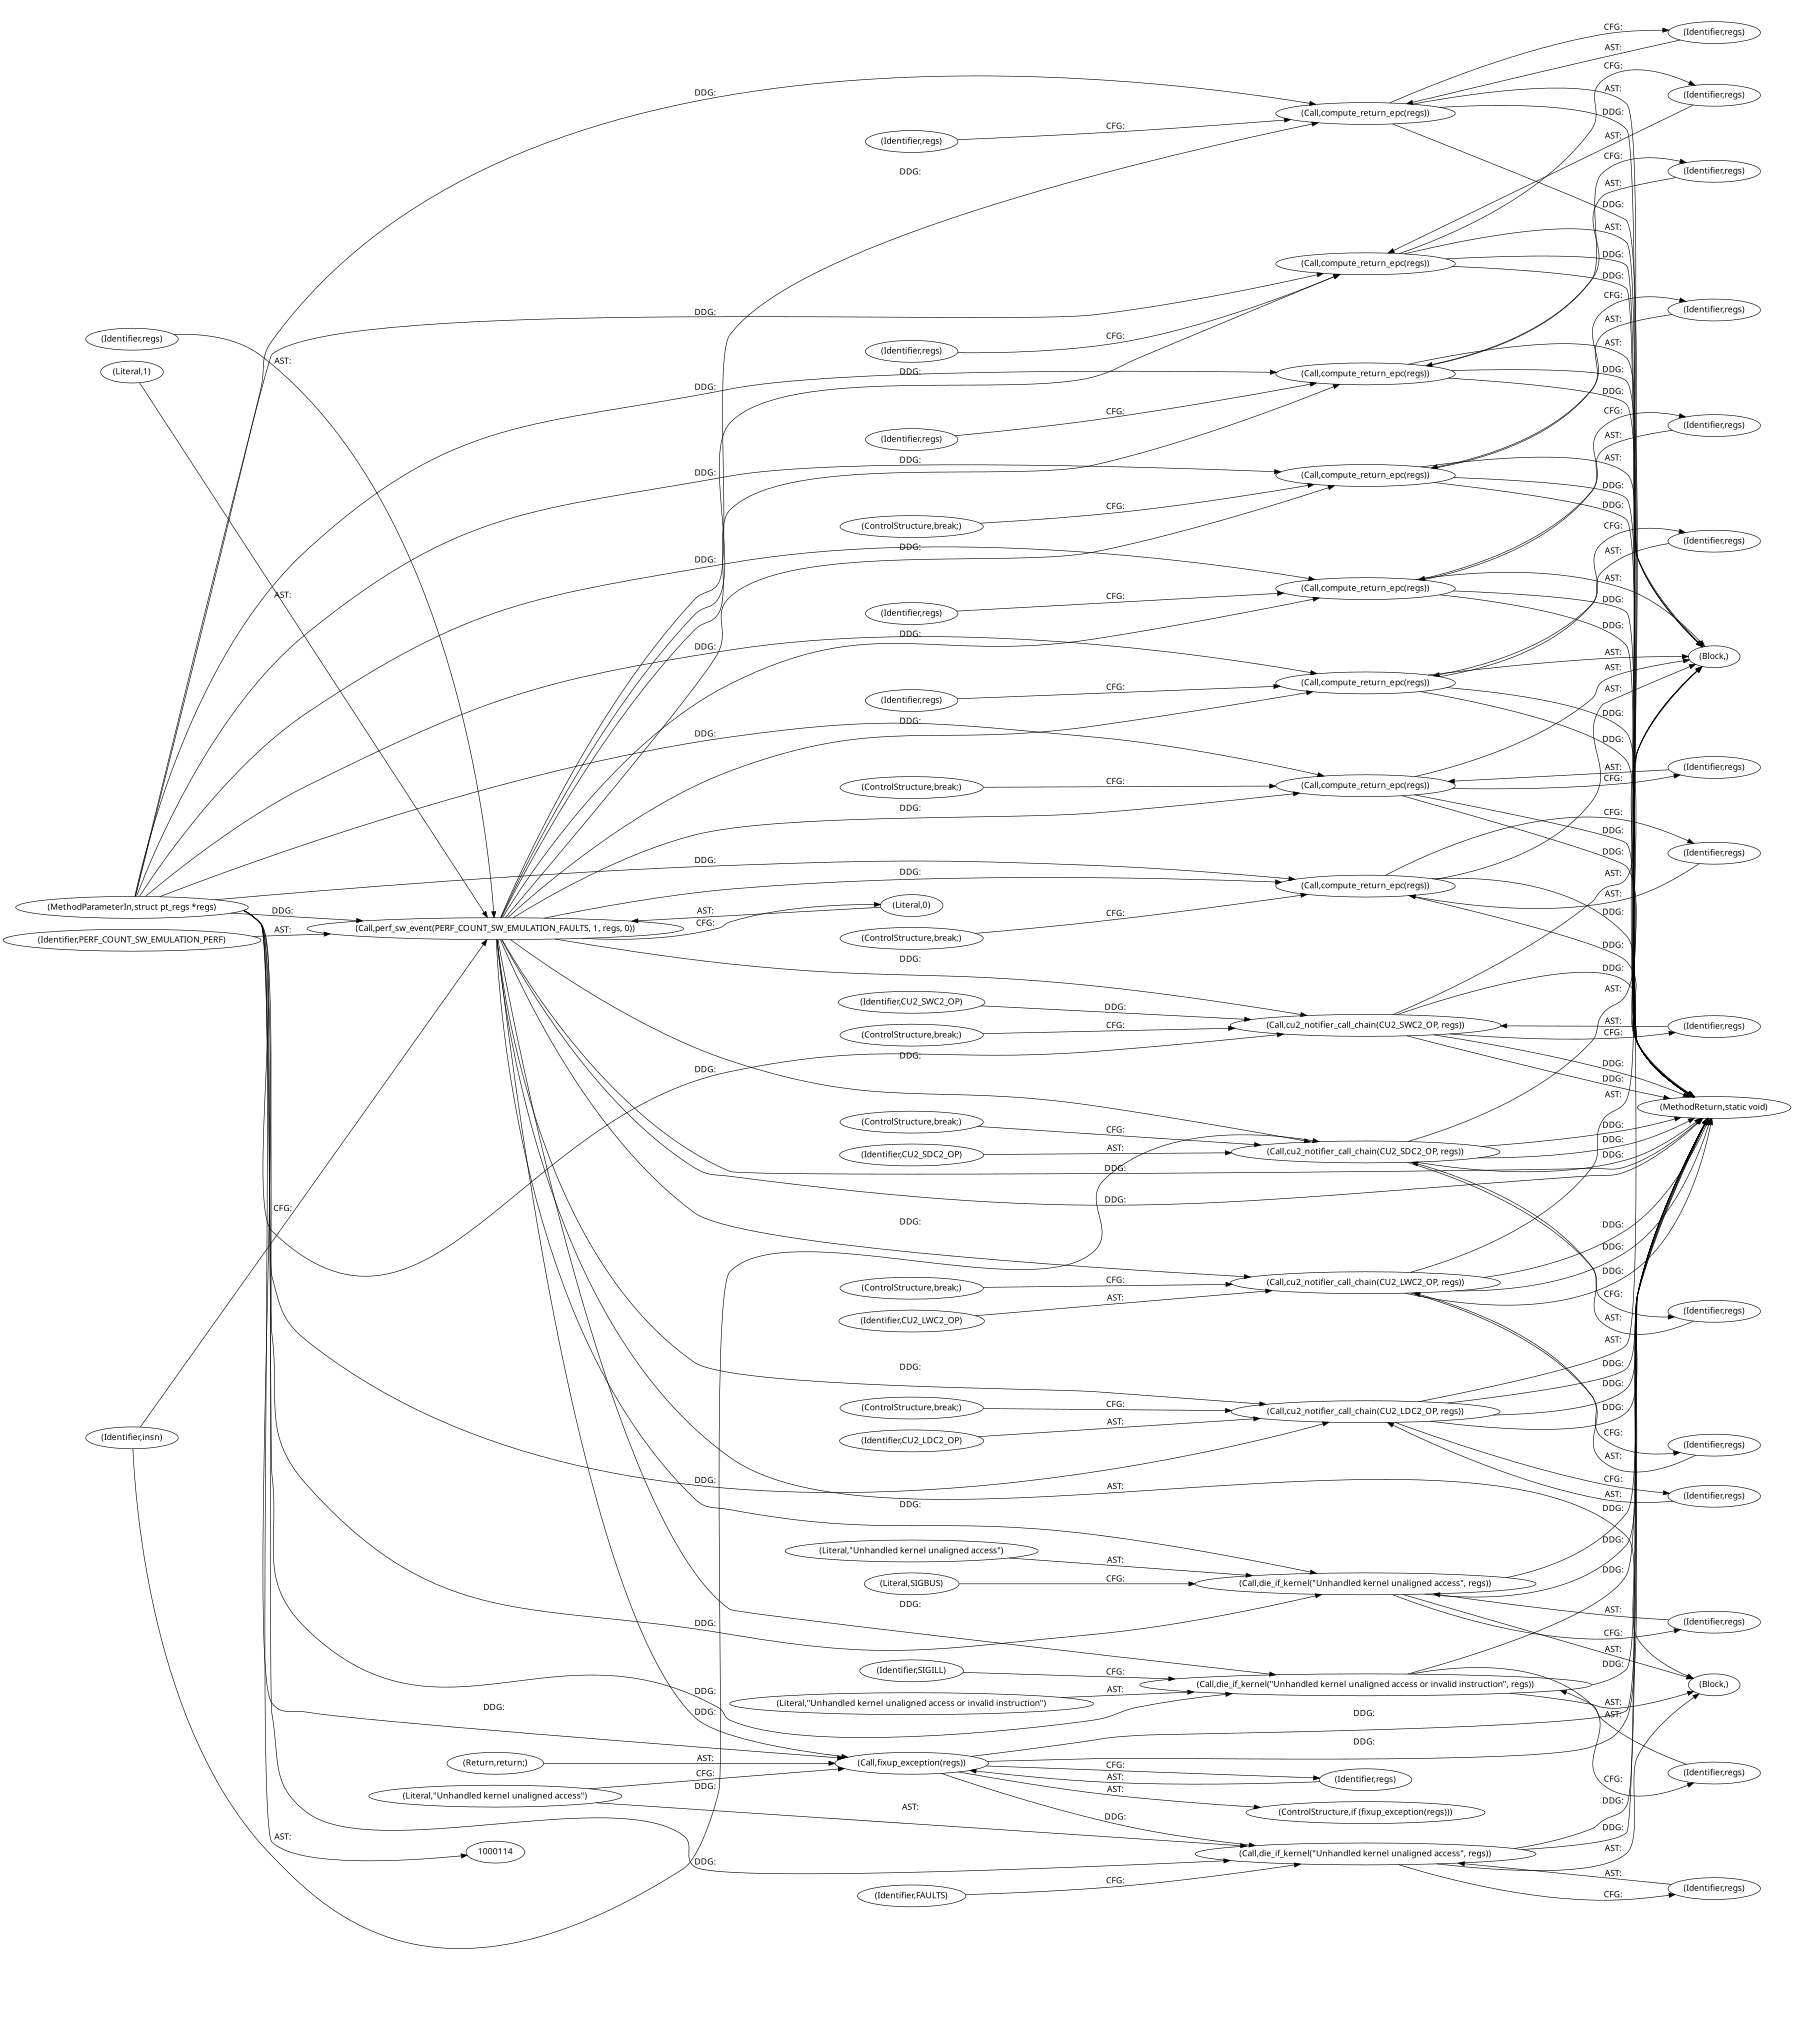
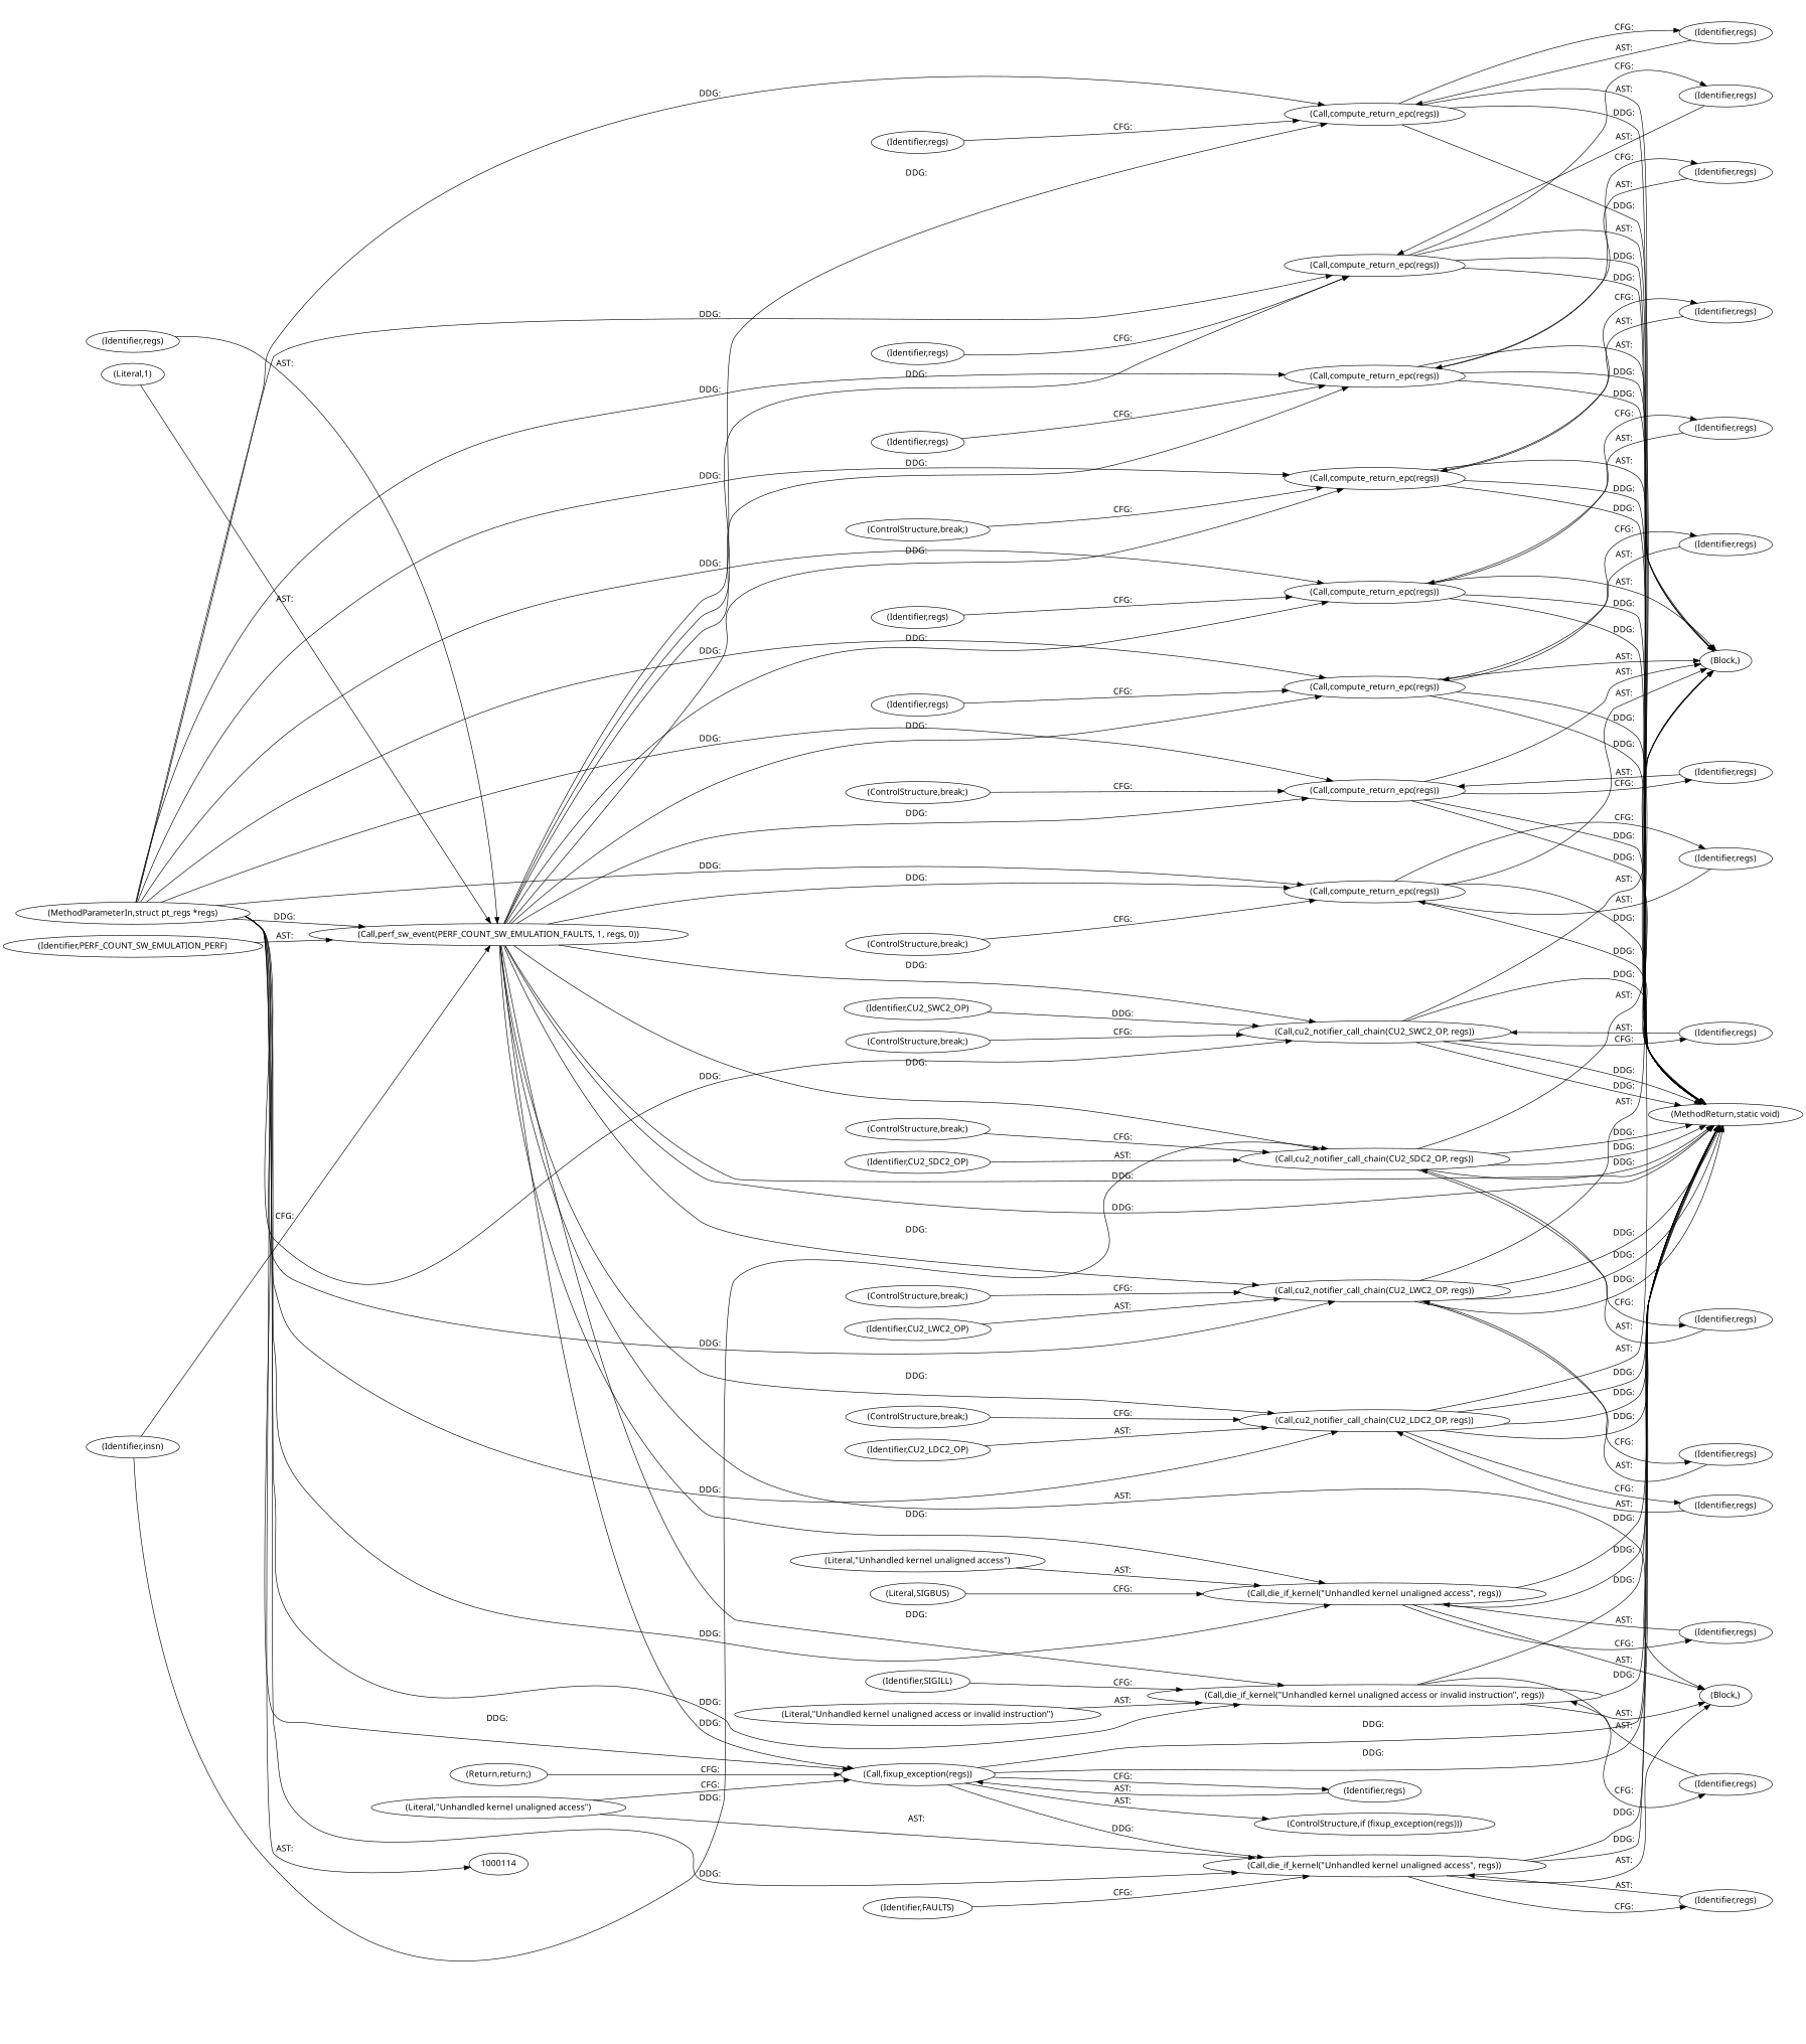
  digraph {
    fontname="Noto Sans"
    rankdir=LR
    node [fontname="Noto Sans"]
    edge [fontname="Noto Sans"]
    n1 [label="(Call,perf_sw_event(PERF_COUNT_SW_EMULATION_FAULTS, 1, regs, 0))"]
    n2 [label="(Call,compute_return_epc(regs))"]
    n3 [label="(Call,compute_return_epc(regs))"]
    n4 [label="(Call,compute_return_epc(regs))"]
    n5 [label="(Call,compute_return_epc(regs))"]
    n6 [label="(Call,compute_return_epc(regs))"]
    n7 [label="(Call,compute_return_epc(regs))"]
    n8 [label="(Call,compute_return_epc(regs))"]
    n9 [label="(Call,compute_return_epc(regs))"]
    n10 [label="(Call,cu2_notifier_call_chain(CU2_LWC2_OP, regs))"]
    n11 [label="(Call,cu2_notifier_call_chain(CU2_LDC2_OP, regs))"]
    n12 [label="(Call,cu2_notifier_call_chain(CU2_SWC2_OP, regs))"]
    n13 [label="(Call,cu2_notifier_call_chain(CU2_SDC2_OP, regs))"]
    n14 [label="(Call,fixup_exception(regs))"]
    n15 [label="(Call,die_if_kernel(\"Unhandled kernel unaligned access\", regs))"]
    n16 [label="(Call,die_if_kernel(\"Unhandled kernel unaligned access or invalid instruction\", regs))"]
    n17 [label="(MethodReturn,static void)"]
    n18 [label="(Block,)"]
-   n19 [label="(Literal,0)"]
    n20 [label="(Identifier,regs)"]
    n21 [label="(Block,)"]
    n22 [label="(Identifier,regs)"]
    n23 [label="(Identifier,regs)"]
    n24 [label="(Identifier,regs)"]
    n25 [label="(Identifier,regs)"]
    n26 [label="(Identifier,regs)"]
    n27 [label="(Identifier,regs)"]
    n28 [label="(Identifier,regs)"]
    n29 [label="(Identifier,regs)"]
    n30 [label="(Identifier,regs)"]
    n31 [label="(Identifier,regs)"]
    n32 [label="(Identifier,regs)"]
    n33 [label="(Call,die_if_kernel(\"Unhandled kernel unaligned access\", regs))"]
    n34 [label="(Identifier,regs)"]
    n35 [label="(ControlStructure,if (fixup_exception(regs)))"]
    n36 [label="(Identifier,regs)"]
    n37 [label="(Identifier,regs)"]
    n38 [label="(MethodParameterIn,struct pt_regs *regs)"]
    1000114
    n40 [label="(Identifier,regs)"]
    n41 [label="(Return,return;)"]
    n42 [label="(Literal,\"Unhandled kernel unaligned access or invalid instruction\")"]
    n43 [label="(Identifier,regs)"]
    n44 [label="(Identifier,PERF_COUNT_SW_EMULATION_PERF)"]
    n45 [label="(Identifier,CU2_SDC2_OP)"]
    n46 [label="(Identifier,regs)"]
    n47 [label="(ControlStructure,break;)"]
    n48 [label="(Identifier,SIGILL)"]
    n49 [label="(Identifier,regs)"]
    n50 [label="(Identifier,regs)"]
    n51 [label="(Literal,SIGBUS)"]
    n52 [label="(ControlStructure,break;)"]
    n53 [label="(Identifier,regs)"]
    n54 [label="(ControlStructure,break;)"]
    n55 [label="(Literal,1)"]
    n56 [label="(Identifier,CU2_LWC2_OP)"]
    n57 [label="(Identifier,CU2_SWC2_OP)"]
    n58 [label="(ControlStructure,break;)"]
    n59 [label="(ControlStructure,break;)"]
    n60 [label="(ControlStructure,break;)"]
    n61 [label="(ControlStructure,break;)"]
    n62 [label="(Identifier,regs)"]
    n63 [label="(Identifier,insn)"]
    n64 [label="(Identifier,CU2_LDC2_OP)"]
    n65 [label="(Identifier,FAULTS)"]
    n66 [label="(Literal,\"Unhandled kernel unaligned access\")"]
    n67 [label="(Literal,\"Unhandled kernel unaligned access\")"]
    n1 -> n2 [label="DDG: "]
    n1 -> n3 [label="DDG: "]
    n1 -> n4 [label="DDG: "]
    n1 -> n5 [label="DDG: "]
    n1 -> n6 [label="DDG: "]
    n1 -> n7 [label="DDG: "]
    n1 -> n8 [label="DDG: "]
    n1 -> n9 [label="DDG: "]
    n1 -> n10 [label="DDG: "]
    n1 -> n11 [label="DDG: "]
    n1 -> n12 [label="DDG: "]
    n1 -> n13 [label="DDG: "]
    n1 -> n14 [label="DDG: "]
    n1 -> n15 [label="DDG: "]
    n1 -> n16 [label="DDG: "]
    n1 -> n17 [label="DDG: "]
    n1 -> n17 [label="DDG: "]
    n1 -> n18 [label="AST: "]
-   n1 -> n19 [label="CFG: "]
    n2 -> n17 [label="DDG: "]
    n2 -> n17 [label="DDG: "]
    n2 -> n20 [label="CFG: "]
    n2 -> n21 [label="AST: "]
    n3 -> n17 [label="DDG: "]
    n3 -> n17 [label="DDG: "]
    n3 -> n21 [label="AST: "]
    n3 -> n22 [label="CFG: "]
    n4 -> n17 [label="DDG: "]
    n4 -> n17 [label="DDG: "]
    n4 -> n21 [label="AST: "]
    n4 -> n23 [label="CFG: "]
    n5 -> n17 [label="DDG: "]
    n5 -> n17 [label="DDG: "]
    n5 -> n21 [label="AST: "]
    n5 -> n24 [label="CFG: "]
    n6 -> n17 [label="DDG: "]
    n6 -> n17 [label="DDG: "]
    n6 -> n21 [label="AST: "]
    n6 -> n25 [label="CFG: "]
    n7 -> n17 [label="DDG: "]
    n7 -> n17 [label="DDG: "]
    n7 -> n21 [label="AST: "]
    n7 -> n26 [label="CFG: "]
    n8 -> n17 [label="DDG: "]
    n8 -> n17 [label="DDG: "]
    n8 -> n21 [label="AST: "]
    n8 -> n27 [label="CFG: "]
    n9 -> n17 [label="DDG: "]
    n9 -> n17 [label="DDG: "]
    n9 -> n21 [label="AST: "]
    n9 -> n28 [label="CFG: "]
    n10 -> n17 [label="DDG: "]
    n10 -> n17 [label="DDG: "]
    n10 -> n17 [label="DDG: "]
    n10 -> n21 [label="AST: "]
    n10 -> n29 [label="CFG: "]
    n11 -> n17 [label="DDG: "]
    n11 -> n17 [label="DDG: "]
    n11 -> n17 [label="DDG: "]
    n11 -> n21 [label="AST: "]
    n11 -> n30 [label="CFG: "]
    n12 -> n17 [label="DDG: "]
    n12 -> n17 [label="DDG: "]
    n12 -> n17 [label="DDG: "]
    n12 -> n21 [label="AST: "]
    n12 -> n31 [label="CFG: "]
    n13 -> n17 [label="DDG: "]
    n13 -> n17 [label="DDG: "]
    n13 -> n17 [label="DDG: "]
    n13 -> n21 [label="AST: "]
    n13 -> n32 [label="CFG: "]
    n14 -> n17 [label="DDG: "]
    n14 -> n17 [label="DDG: "]
    n14 -> n33 [label="DDG: "]
    n14 -> n34 [label="CFG: "]
    n14 -> n35 [label="AST: "]
    n15 -> n17 [label="DDG: "]
    n15 -> n17 [label="DDG: "]
    n15 -> n18 [label="AST: "]
    n15 -> n36 [label="CFG: "]
    n16 -> n17 [label="DDG: "]
    n16 -> n17 [label="DDG: "]
    n16 -> n18 [label="AST: "]
    n16 -> n37 [label="CFG: "]
-   n19 -> n1 [label="AST: "]
    n20 -> n2 [label="AST: "]
    n22 -> n3 [label="AST: "]
    n23 -> n4 [label="AST: "]
    n24 -> n5 [label="AST: "]
    n25 -> n6 [label="AST: "]
    n26 -> n7 [label="AST: "]
    n27 -> n8 [label="AST: "]
    n28 -> n9 [label="AST: "]
    n29 -> n10 [label="AST: "]
    n30 -> n11 [label="AST: "]
    n31 -> n12 [label="AST: "]
    n32 -> n13 [label="AST: "]
    n33 -> n17 [label="DDG: "]
    n33 -> n17 [label="DDG: "]
    n33 -> n18 [label="AST: "]
    n33 -> n40 [label="CFG: "]
    n34 -> n14 [label="AST: "]
    n36 -> n15 [label="AST: "]
    n37 -> n16 [label="AST: "]
    n38 -> n1 [label="DDG: "]
    n38 -> n2 [label="DDG: "]
    n38 -> n3 [label="DDG: "]
    n38 -> n4 [label="DDG: "]
    n38 -> n5 [label="DDG: "]
    n38 -> n6 [label="DDG: "]
    n38 -> n7 [label="DDG: "]
    n38 -> n8 [label="DDG: "]
    n38 -> n9 [label="DDG: "]
+   n38 -> n10 [label="DDG: "]
    n38 -> n11 [label="DDG: "]
    n38 -> n12 [label="DDG: "]
    n38 -> n14 [label="DDG: "]
    n38 -> n15 [label="DDG: "]
    n38 -> n16 [label="DDG: "]
    n38 -> n33 [label="DDG: "]
    n38 -> 1000114 [label="AST: "]
    n40 -> n33 [label="AST: "]
-   n41 -> n14 [label="AST: "]
+   n41 -> n14 [label="CFG: "]
    n42 -> n16 [label="AST: "]
    n43 -> n4 [label="CFG: "]
    n44 -> n1 [label="AST: "]
    n45 -> n13 [label="AST: "]
    n46 -> n1 [label="AST: "]
    n47 -> n10 [label="CFG: "]
    n48 -> n16 [label="CFG: "]
    n49 -> n6 [label="CFG: "]
    n50 -> n5 [label="CFG: "]
    n51 -> n15 [label="CFG: "]
    n52 -> n7 [label="CFG: "]
    n53 -> n3 [label="CFG: "]
    n54 -> n9 [label="CFG: "]
    n55 -> n1 [label="AST: "]
    n56 -> n10 [label="AST: "]
    n57 -> n12 [label="DDG: "]
    n58 -> n13 [label="CFG: "]
    n59 -> n12 [label="CFG: "]
    n60 -> n8 [label="CFG: "]
    n61 -> n11 [label="CFG: "]
    n62 -> n2 [label="CFG: "]
    n63 -> n1 [label="CFG: "]
    n63 -> n13 [label="DDG: "]
    n64 -> n11 [label="AST: "]
    n65 -> n33 [label="CFG: "]
    n66 -> n15 [label="AST: "]
    n67 -> n14 [label="CFG: "]
    n67 -> n33 [label="AST: "]
  }
